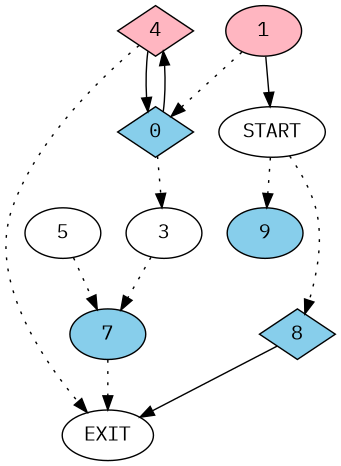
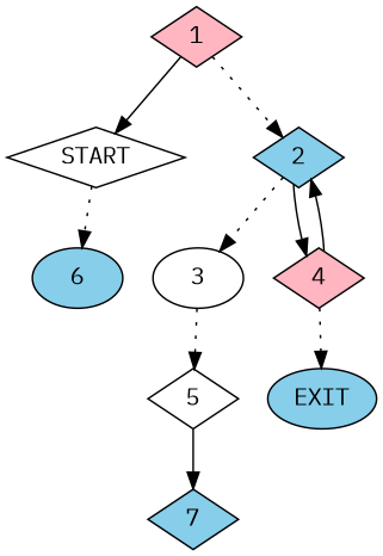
  digraph {
    fontname="IBM Plex Mono"
    node [fillcolor=skyblue fontname="IBM Plex Mono" shape=diamond style=filled]
    edge [fontname="IBM Plex Mono" style=dotted]
-   n1 [fillcolor=white label=START shape=ellipse]
-   8
-   9 [shape=ellipse]
-   1 [fillcolor=lightpink shape=ellipse]
-   2 [label=0]
-   n6 [fillcolor=white label=EXIT shape=ellipse]
+   n1 [fillcolor=white label=START]
+   9 [shape=ellipse label=6]
+   1 [fillcolor=lightpink]
+   2
+   n6 [label=EXIT shape=ellipse]
    3 [fillcolor=white shape=ellipse]
    4 [fillcolor=lightpink]
-   5 [fillcolor=white shape=ellipse]
-   7 [shape=ellipse]
-   n1 -> 8
+   5 [fillcolor=white]
+   7
    n1 -> 9
-   8 -> n6 [style=solid]
    1 -> n1 [style=solid]
    1 -> 2
    2 -> 3
    2 -> 4 [style=solid]
-   3 -> 7
+   3 -> 5
    4 -> 2 [style=solid]
    4 -> n6
-   5 -> 7
-   7 -> n6
+   5 -> 7 [style=solid]
  }
